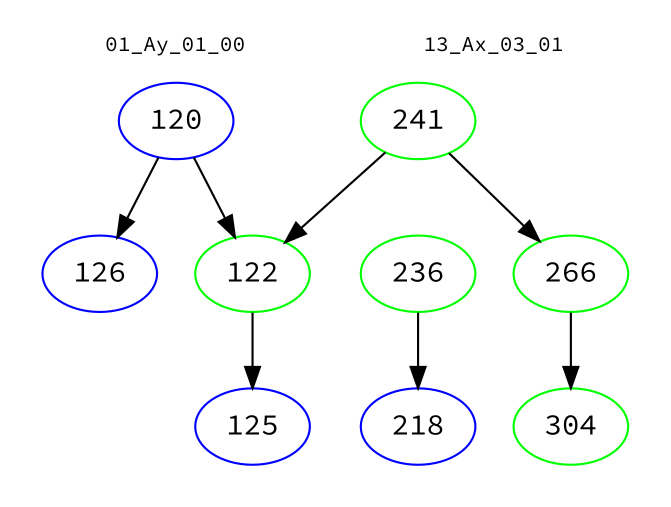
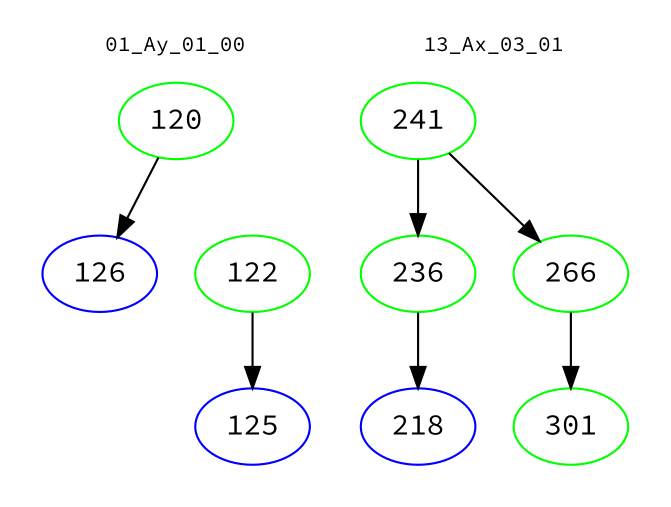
  digraph {
    fontname="Source Code Pro"
    node [color=green fontname="Source Code Pro"]
    edge [color=black fontname="Source Code Pro"]
-   n1 [color=blue label=120]
+   n1 [label=120]
    n2 [color=blue label=126]
    n3 [label=122]
    n4 [color=blue label=125]
    n5 [label=241]
    n6 [label=236]
    n7 [label=266]
    n8 [color=blue label=218]
-   n9 [label=304]
+   n9 [label=301]
    subgraph cluster_1 {
      color=white
      fontsize=10
      label="01_Ay_01_00"
      n1
      n2
      n3
      n4
    }
    subgraph cluster_2 {
      color=white
      fontsize=10
      label="13_Ax_03_01"
      n5
      n6
      n7
      n8
      n9
    }
    n1 -> n2
-   n1 -> n3
    n3 -> n4
-   n5 -> n3
+   n5 -> n6
    n5 -> n7
    n6 -> n8
    n7 -> n9
  }
